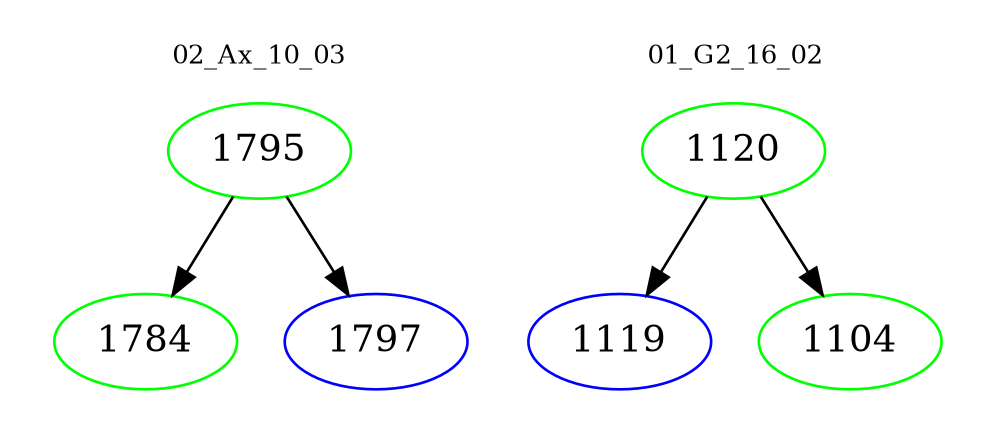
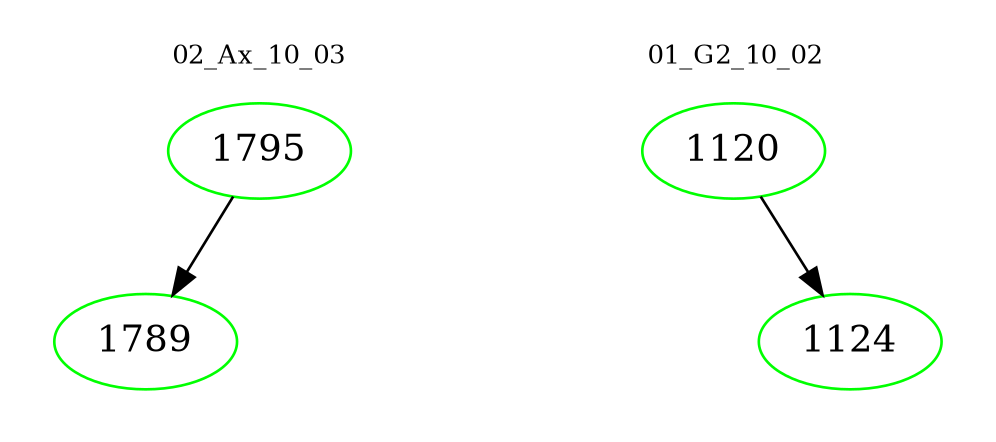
  digraph {
    node [color=green]
    edge [color=black]
    n1 [label=1795]
-   n2 [label=1784]
-   n3 [color=blue label=1797]
+   n2 [label=1789]
    n4 [label=1120]
-   n5 [color=blue label=1119]
-   n6 [label=1104]
+   n6 [label=1124]
    subgraph cluster_1 {
      color=white
      fontsize=10
      label="02_Ax_10_03"
      n1
      n2
-     n3
    }
    subgraph cluster_2 {
      color=white
      fontsize=10
-     label="01_G2_16_02"
+     label="01_G2_10_02"
      n4
-     n5
      n6
    }
    n1 -> n2
-   n1 -> n3
-   n4 -> n5
    n4 -> n6
  }
